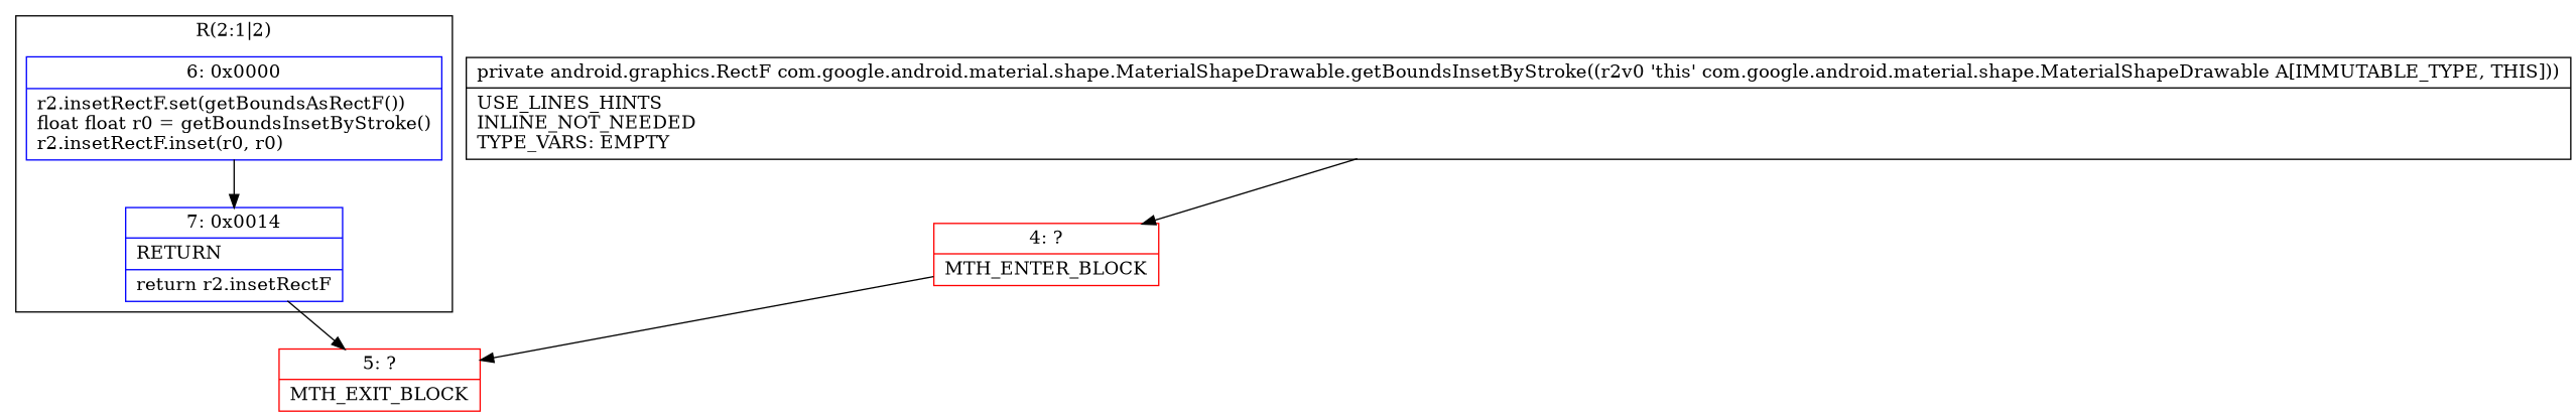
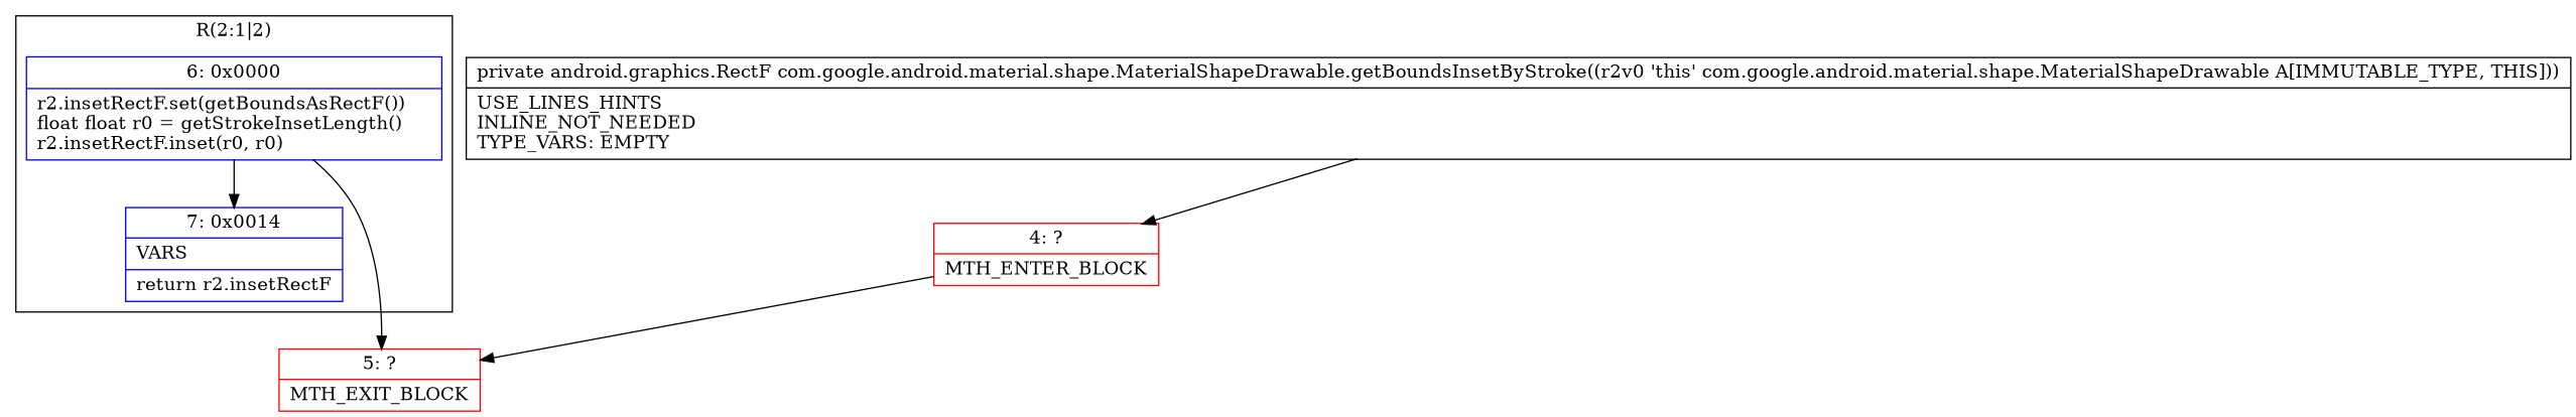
  digraph {
    node [color=blue shape=record]
-   n1 [label="{6\:\ 0x0000|r2.insetRectF.set(getBoundsAsRectF())\lfloat float r0 = getBoundsInsetByStroke()\lr2.insetRectF.inset(r0, r0)\l}"]
-   n2 [label="{7\:\ 0x0014|RETURN\l|return r2.insetRectF\l}"]
+   n1 [label="{6\:\ 0x0000|r2.insetRectF.set(getBoundsAsRectF())\lfloat float r0 = getStrokeInsetLength()\lr2.insetRectF.inset(r0, r0)\l}"]
+   n2 [label="{7\:\ 0x0014|VARS\l|return r2.insetRectF\l}"]
    n3 [color=red label="{5\:\ ?|MTH_EXIT_BLOCK\l}"]
    n4 [color=red label="{4\:\ ?|MTH_ENTER_BLOCK\l}"]
    n5 [label="{private android.graphics.RectF com.google.android.material.shape.MaterialShapeDrawable.getBoundsInsetByStroke((r2v0 'this' com.google.android.material.shape.MaterialShapeDrawable A[IMMUTABLE_TYPE, THIS]))  | USE_LINES_HINTS\lINLINE_NOT_NEEDED\lTYPE_VARS: EMPTY\l}" color=""]
    subgraph cluster_1 {
      label="R(2:1|2)"
      n1
      n2
    }
    n1 -> n2
-   n2 -> n3
+   n1 -> n3
    n4 -> n3
    n5 -> n4
  }
